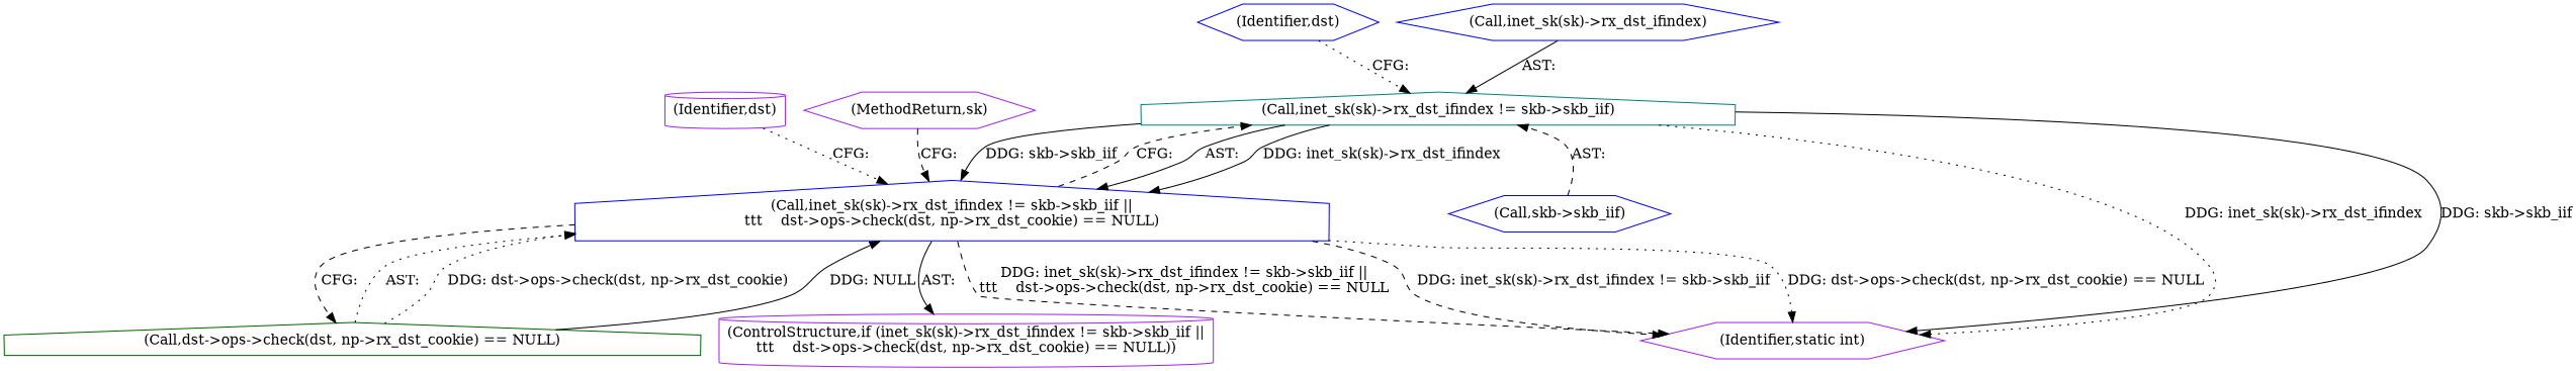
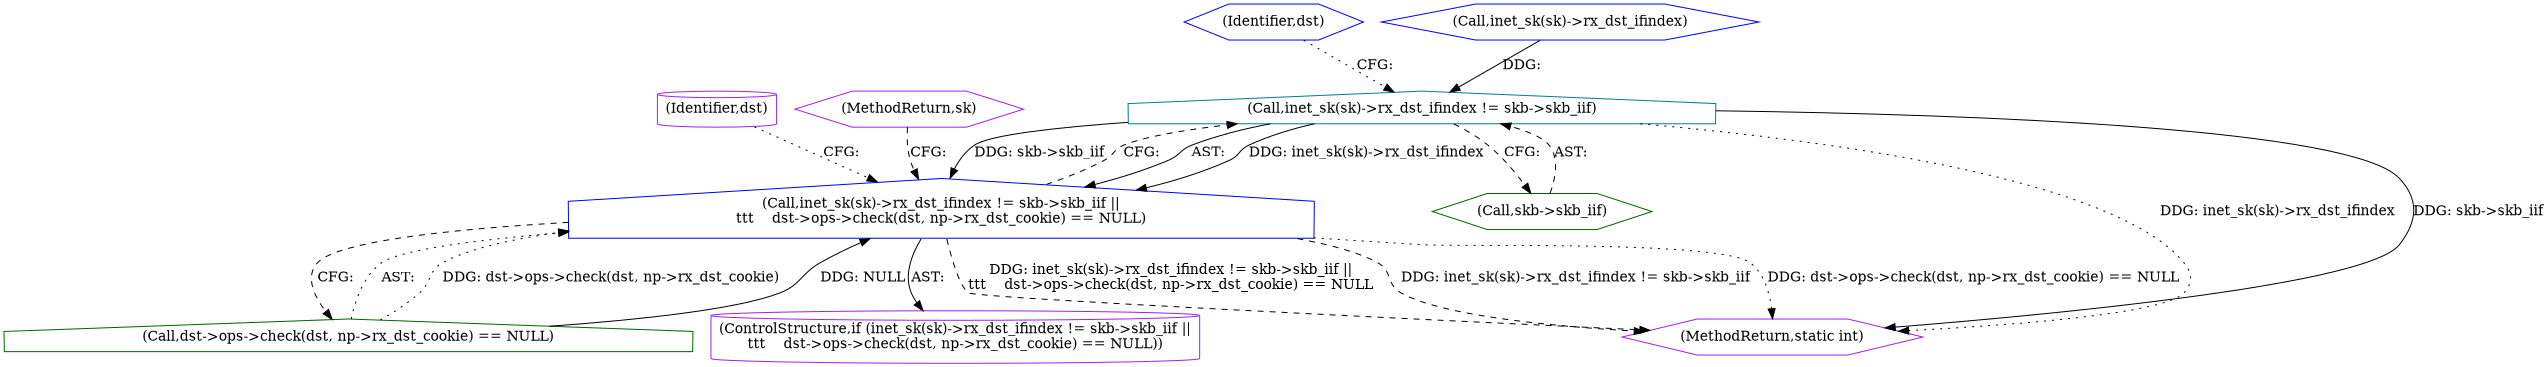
  digraph {
    node [color=purple shape=hexagon]
    edge [style=solid]
    n1 [color=teal label="(Call,inet_sk(sk)->rx_dst_ifindex != skb->skb_iif)" shape=house]
    n2 [color=blue label="(Call,inet_sk(sk)->rx_dst_ifindex != skb->skb_iif ||\n\t\t\t    dst->ops->check(dst, np->rx_dst_cookie) == NULL)" shape=house]
-   n3 [color=blue label="(Call,skb->skb_iif)"]
-   n4 [label="(Identifier,static int)"]
+   n3 [color=darkgreen label="(Call,skb->skb_iif)"]
+   n4 [label="(MethodReturn,static int)"]
    n5 [color=darkgreen label="(Call,dst->ops->check(dst, np->rx_dst_cookie) == NULL)" shape=house]
    n6 [label="(ControlStructure,if (inet_sk(sk)->rx_dst_ifindex != skb->skb_iif ||\n\t\t\t    dst->ops->check(dst, np->rx_dst_cookie) == NULL))" shape=cylinder]
    n7 [label="(Identifier,dst)" shape=cylinder]
    n8 [label="(MethodReturn,sk)"]
    n9 [color=blue label="(Identifier,dst)"]
    n10 [color=blue label="(Call,inet_sk(sk)->rx_dst_ifindex)"]
    n1 -> n2 [label="AST: "]
    n1 -> n2 [label="DDG: inet_sk(sk)->rx_dst_ifindex"]
    n1 -> n2 [label="DDG: skb->skb_iif"]
+   n1 -> n3 [label="CFG: " style=dashed]
    n1 -> n4 [label="DDG: inet_sk(sk)->rx_dst_ifindex" style=dotted]
    n1 -> n4 [label="DDG: skb->skb_iif"]
    n2 -> n1 [label="CFG: " style=dashed]
    n2 -> n4 [label="DDG: inet_sk(sk)->rx_dst_ifindex != skb->skb_iif" style=dashed]
    n2 -> n4 [label="DDG: dst->ops->check(dst, np->rx_dst_cookie) == NULL" style=dotted]
    n2 -> n4 [label="DDG: inet_sk(sk)->rx_dst_ifindex != skb->skb_iif ||\n\t\t\t    dst->ops->check(dst, np->rx_dst_cookie) == NULL" style=dashed]
    n2 -> n5 [label="CFG: " style=dashed]
    n2 -> n6 [label="AST: "]
    n3 -> n1 [label="AST: " style=dashed]
    n5 -> n2 [label="AST: " style=dotted]
    n5 -> n2 [label="DDG: dst->ops->check(dst, np->rx_dst_cookie)" style=dotted]
    n5 -> n2 [label="DDG: NULL"]
    n7 -> n2 [label="CFG: " style=dotted]
    n8 -> n2 [label="CFG: " style=dashed]
    n9 -> n1 [label="CFG: " style=dotted]
-   n10 -> n1 [label="AST: "]
+   n10 -> n1 [label="DDG: "]
  }
